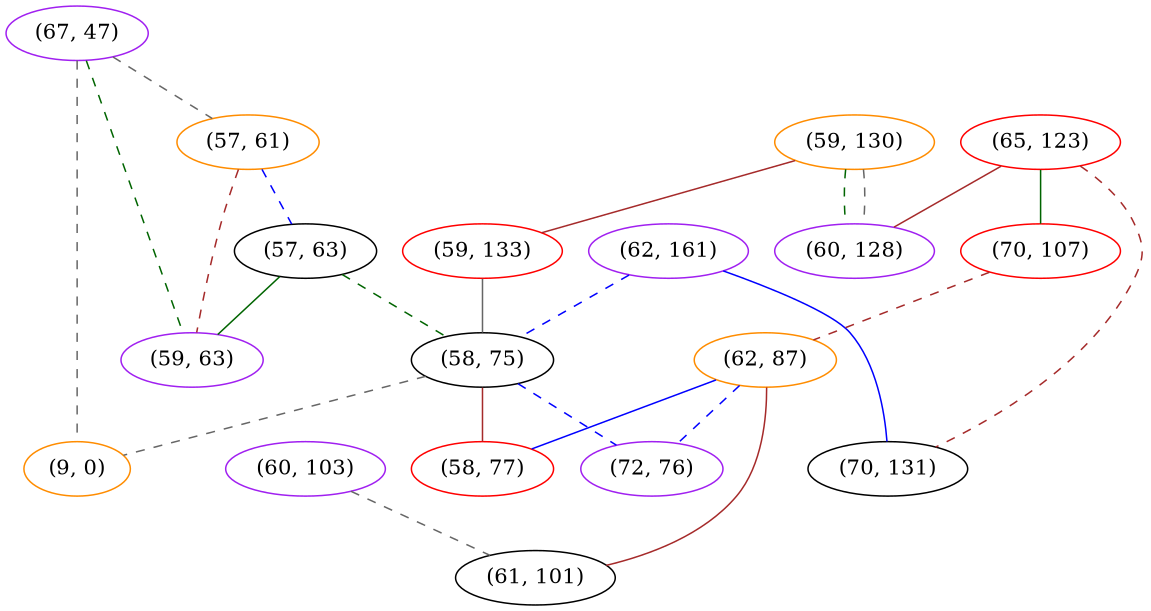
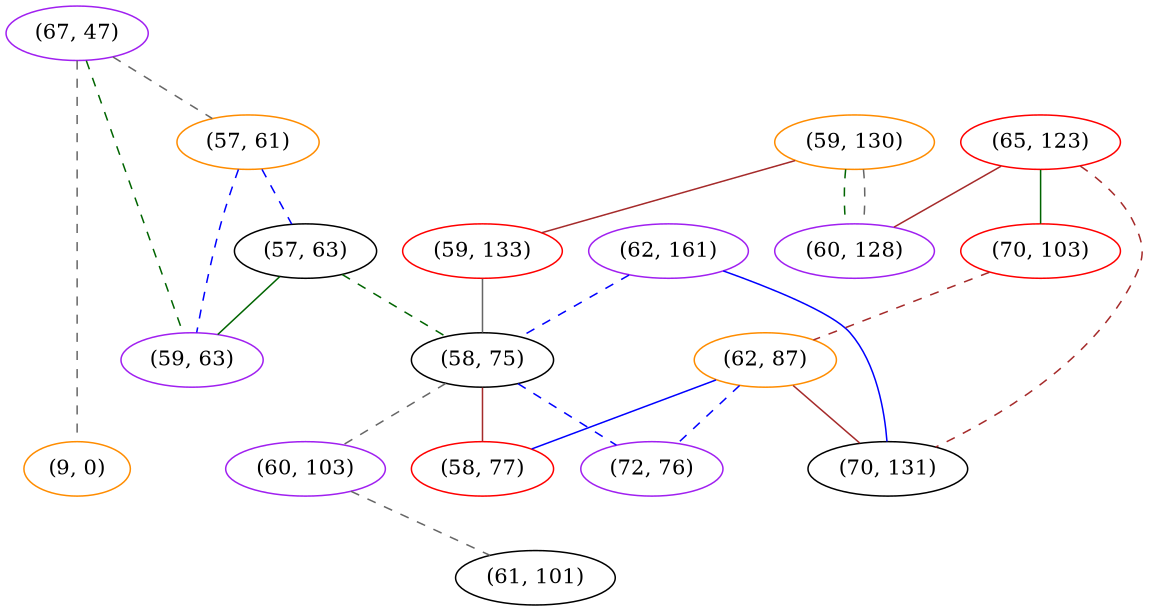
  graph {
    node [color=purple]
    edge [color=brown style=dashed weight=1]
    "(57, 61)" [color=darkorange]
    "(67, 47)"
    n3 [color=darkorange label="(9, 0)"]
    "(59, 63)"
    "(57, 63)" [color=black]
    "(70, 131)" [color=black]
    "(62, 161)"
    "(58, 75)" [color=black]
    "(58, 77)" [color=red]
    "(72, 76)"
    "(60, 103)"
    "(65, 123)" [color=red]
-   "(70, 103)" [color=red label="(70, 107)"]
+   "(70, 103)" [color=red]
    "(60, 128)"
    "(62, 87)" [color=darkorange]
    "(61, 101)" [color=black]
    "(59, 130)" [color=darkorange]
    "(59, 133)" [color=red]
-   "(57, 61)" -- "(59, 63)"
+   "(57, 61)" -- "(59, 63)" [color=blue]
    "(57, 61)" -- "(57, 63)" [color=blue]
    "(67, 47)" -- "(57, 61)" [color=gray40]
    "(67, 47)" -- n3 [color=gray40 weight=4]
    "(67, 47)" -- "(59, 63)" [color=darkgreen]
    "(57, 63)" -- "(59, 63)" [color=darkgreen style=solid]
    "(57, 63)" -- "(58, 75)" [color=darkgreen]
    "(62, 161)" -- "(70, 131)" [color=blue style=solid]
    "(62, 161)" -- "(58, 75)" [color=blue weight=3]
    "(58, 75)" -- "(58, 77)" [style=solid weight=3]
    "(58, 75)" -- "(72, 76)" [color=blue weight=3]
-   "(58, 75)" -- n3 [color=gray40 weight=3]
+   "(58, 75)" -- "(60, 103)" [color=gray40 weight=3]
    "(60, 103)" -- "(61, 101)" [color=gray40]
    "(65, 123)" -- "(70, 131)"
    "(65, 123)" -- "(70, 103)" [color=darkgreen style=solid]
    "(65, 123)" -- "(60, 128)" [style=solid]
    "(70, 103)" -- "(62, 87)"
    "(62, 87)" -- "(58, 77)" [color=blue style=solid]
    "(62, 87)" -- "(72, 76)" [color=blue]
-   "(62, 87)" -- "(61, 101)" [style=solid]
+   "(62, 87)" -- "(70, 131)" [style=solid]
    "(59, 130)" -- "(60, 128)" [color=darkgreen]
    "(59, 130)" -- "(60, 128)" [color=gray40]
    "(59, 130)" -- "(59, 133)" [style=solid]
    "(59, 133)" -- "(58, 75)" [color=gray40 style=solid weight=3]
  }
